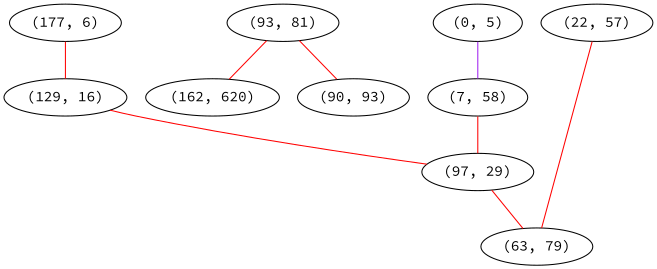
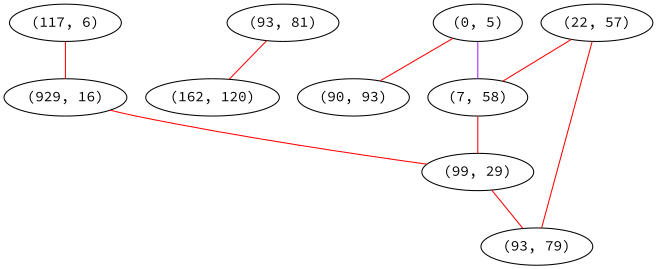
  graph {
    fontname="Source Code Pro"
    node [fontname="Source Code Pro"]
    edge [color=red fontname="Source Code Pro" weight=1]
    "(93, 81)"
-   "(162, 120)" [label="(162, 620)"]
+   "(162, 120)"
    "(90, 93)"
    "(22, 57)"
-   "(93, 79)" [label="(63, 79)"]
+   "(93, 79)"
    "(7, 58)"
-   "(99, 29)" [label="(97, 29)"]
+   "(99, 29)"
    n8 [label="(0, 5)"]
-   "(177, 6)"
-   "(129, 16)"
+   "(177, 6)" [label="(117, 6)"]
+   "(129, 16)" [label="(929, 16)"]
    "(93, 81)" -- "(162, 120)"
-   "(93, 81)" -- "(90, 93)"
+   n8 -- "(90, 93)"
    "(22, 57)" -- "(93, 79)"
+   "(22, 57)" -- "(7, 58)"
    "(7, 58)" -- "(99, 29)"
    "(99, 29)" -- "(93, 79)"
    n8 -- "(7, 58)" [color=purple weight=4]
    "(177, 6)" -- "(129, 16)"
    "(129, 16)" -- "(99, 29)"
  }
